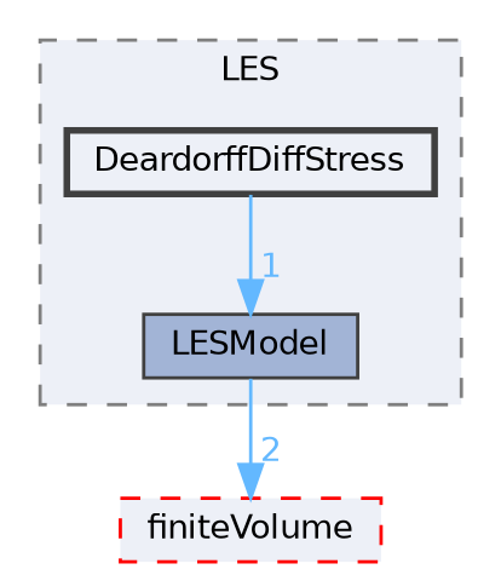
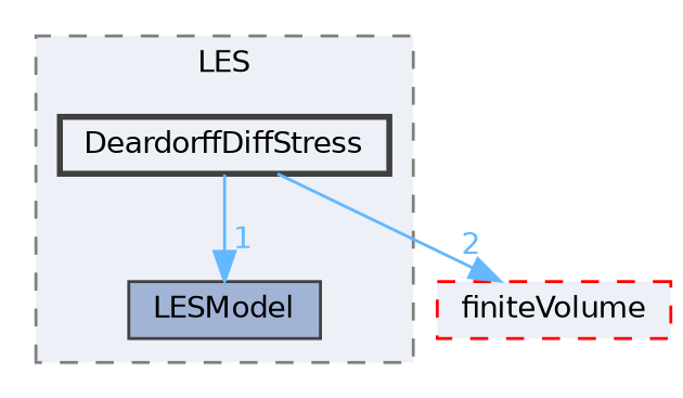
  digraph {
    compound=true
    node [color=grey25 fillcolor="#edf0f7" fontname=Helvetica fontsize=10 shape=box]
    edge [color=steelblue1 fontcolor=steelblue1 fontname=Helvetica fontsize=10 labeldistance=1.5 labelfontname=Helvetica labelfontsize=10]
    n1 [fillcolor="#a2b4d6" height=0.2 label=LESModel style=filled width=0.4]
    n2 [height=0.2 label=DeardorffDiffStress style="filled,bold" width=0.4]
    n3 [color=red height=0.2 label=finiteVolume style="filled,dashed" width=0.4]
    subgraph cluster_1 {
      bgcolor="#edf0f7"
      fontname=Helvetica
      fontsize=10
      label=LES
      pencolor=grey50
      style="filled,dashed"
      n1
      n2
    }
    n2 -> n1 [headlabel=1]
-   n1 -> n3 [headlabel=2]
+   n2 -> n3 [headlabel=2]
  }
